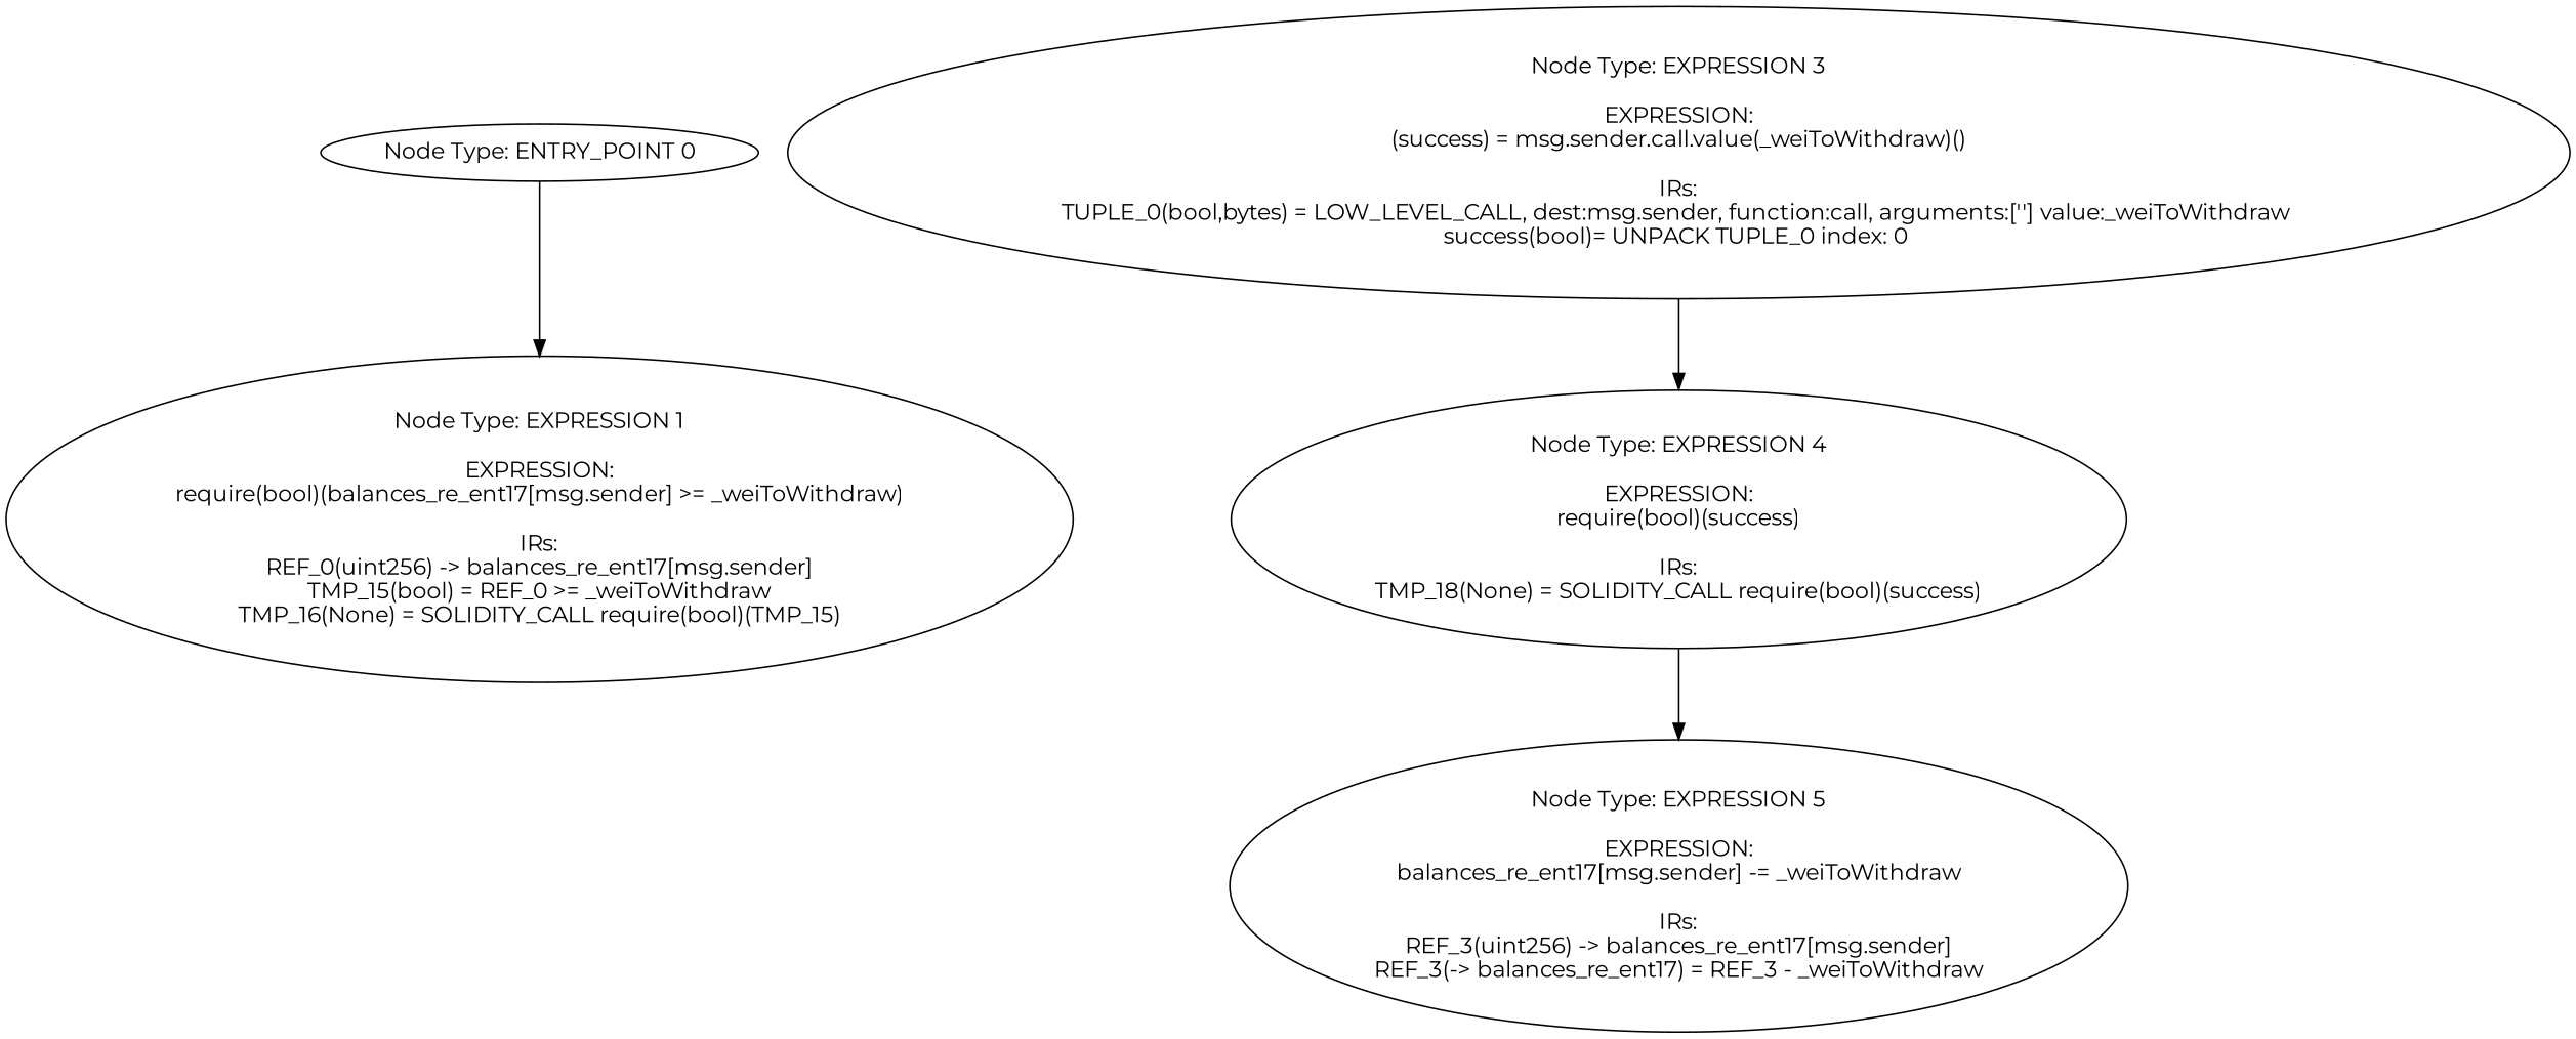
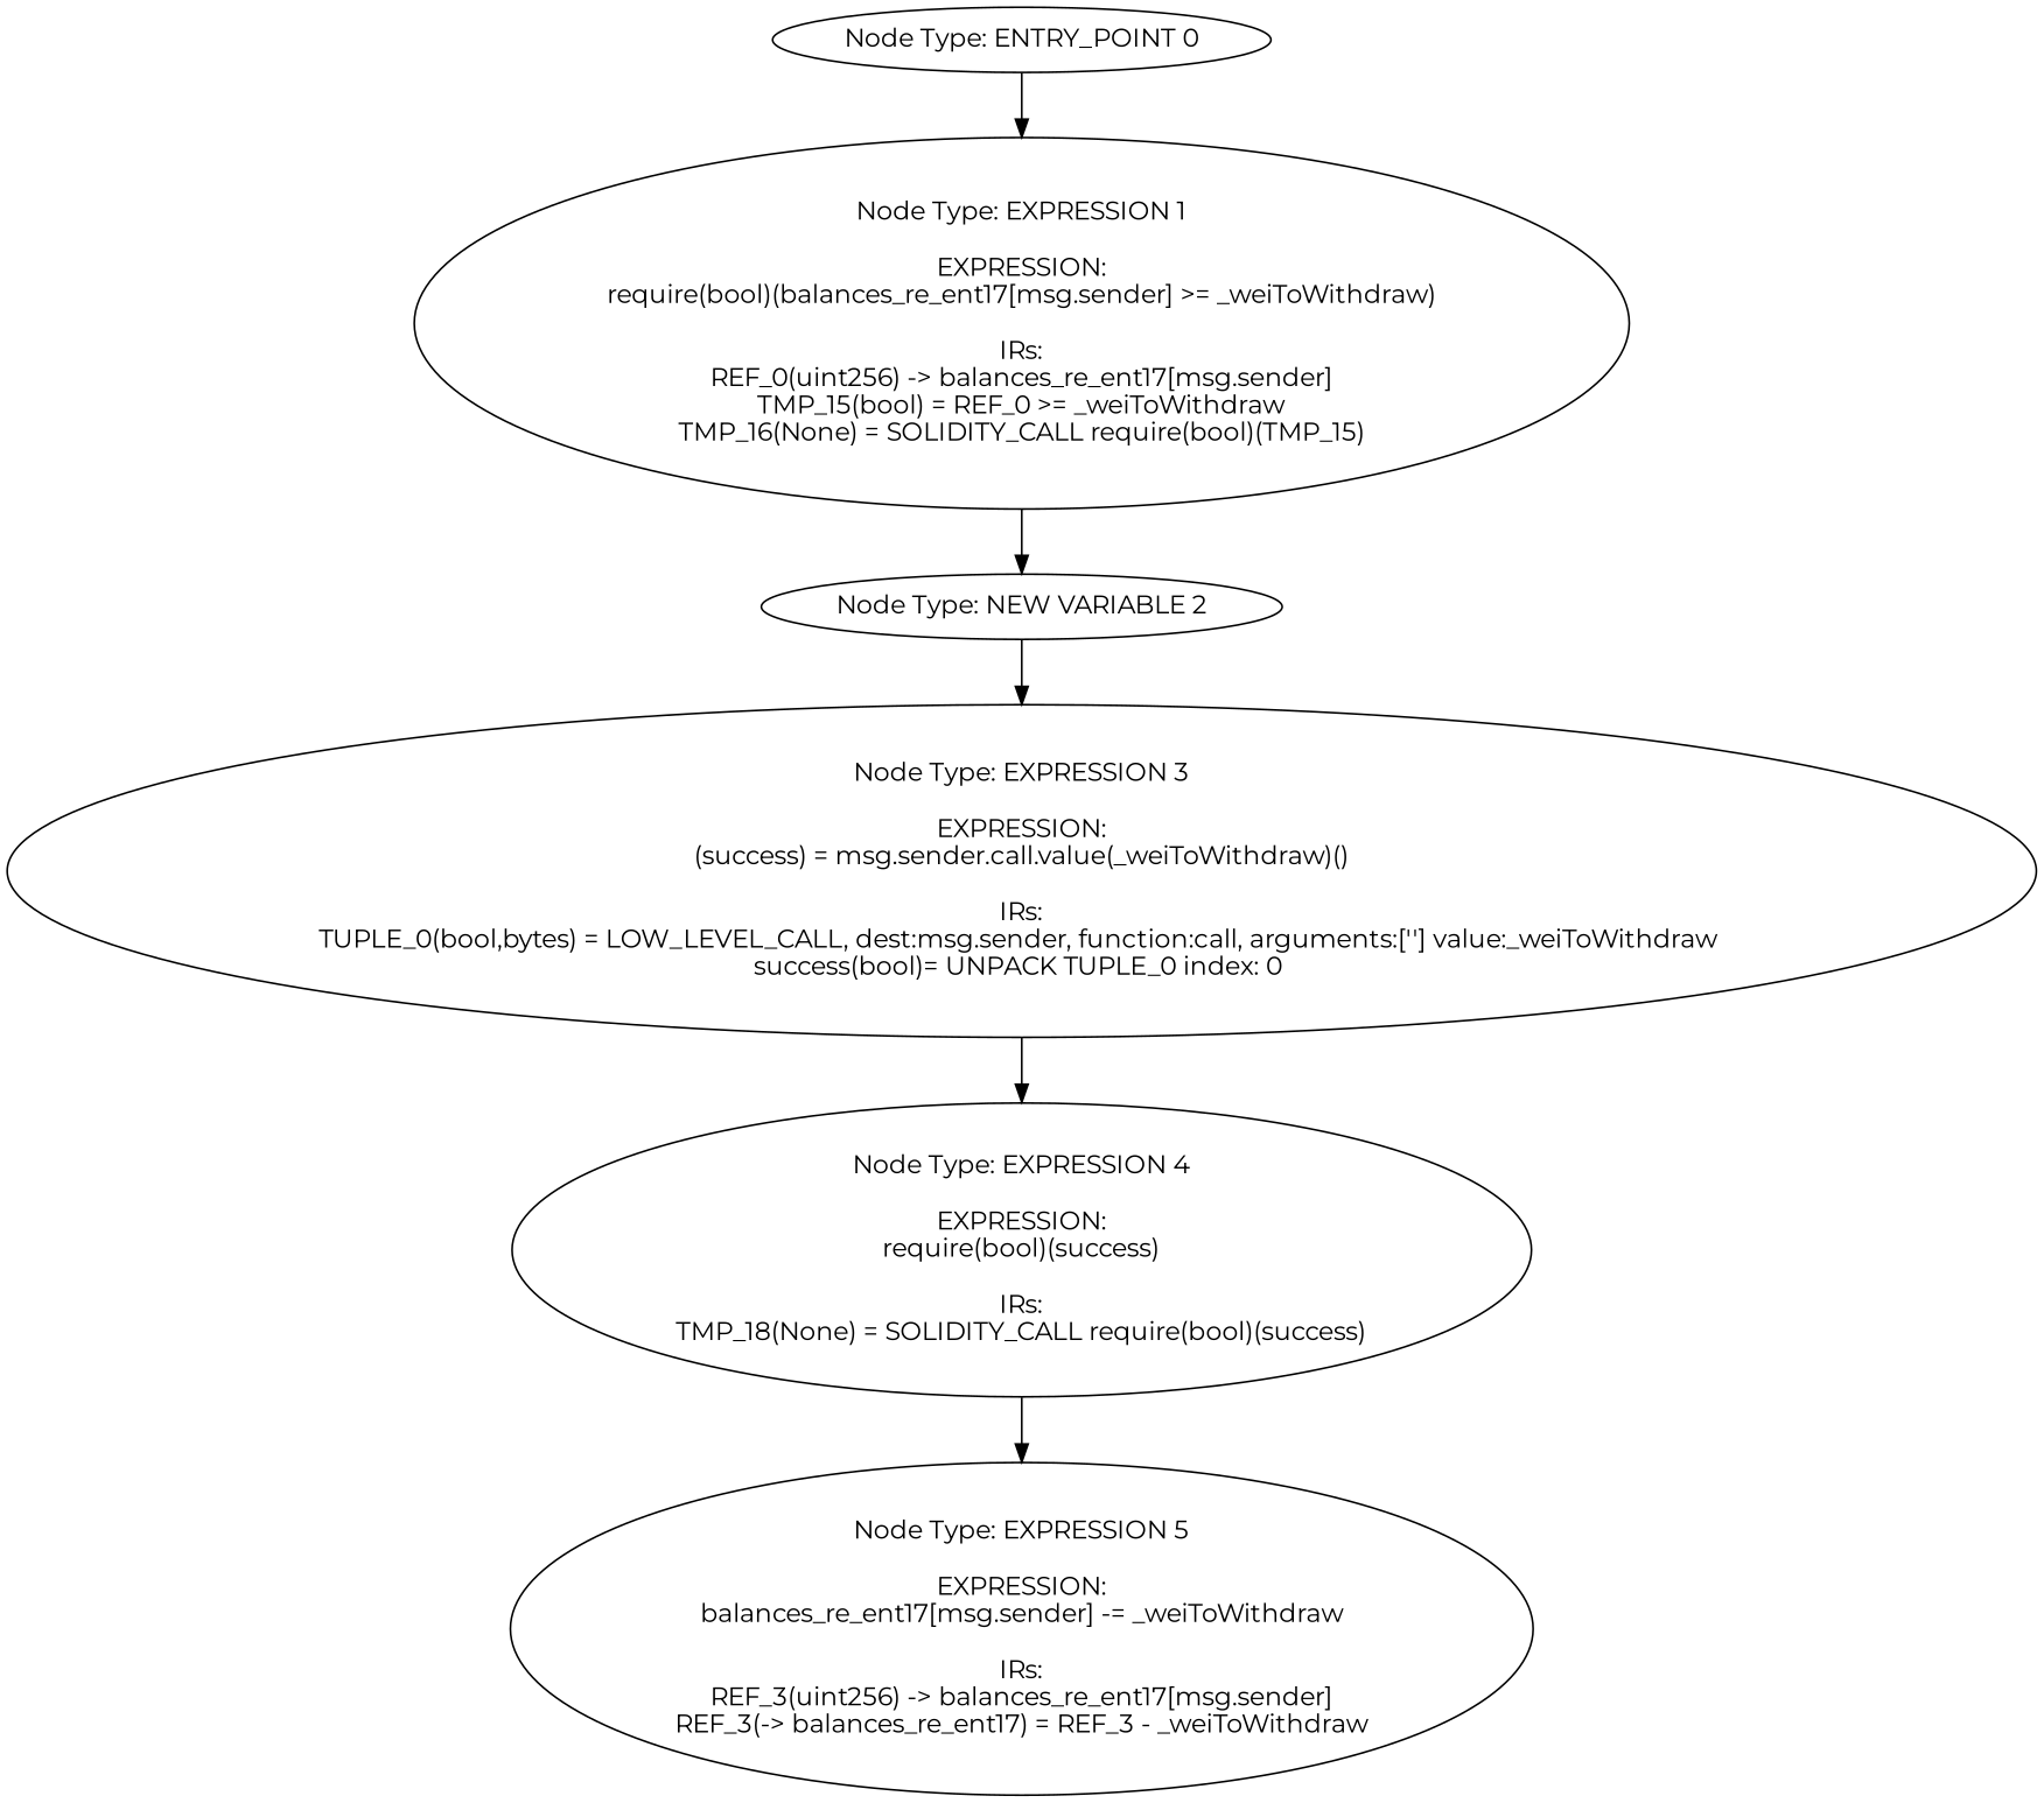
  digraph {
    fontname=Montserrat
    node [fontname=Montserrat]
    edge [fontname=Montserrat]
    n1 [label="Node Type: ENTRY_POINT 0\n"]
    n2 [label="Node Type: EXPRESSION 1\n\nEXPRESSION:\nrequire(bool)(balances_re_ent17[msg.sender] >= _weiToWithdraw)\n\nIRs:\nREF_0(uint256) -> balances_re_ent17[msg.sender]\nTMP_15(bool) = REF_0 >= _weiToWithdraw\nTMP_16(None) = SOLIDITY_CALL require(bool)(TMP_15)"]
+   n3 [label="Node Type: NEW VARIABLE 2\n"]
    n4 [label="Node Type: EXPRESSION 3\n\nEXPRESSION:\n(success) = msg.sender.call.value(_weiToWithdraw)()\n\nIRs:\nTUPLE_0(bool,bytes) = LOW_LEVEL_CALL, dest:msg.sender, function:call, arguments:[''] value:_weiToWithdraw \nsuccess(bool)= UNPACK TUPLE_0 index: 0 "]
    n5 [label="Node Type: EXPRESSION 4\n\nEXPRESSION:\nrequire(bool)(success)\n\nIRs:\nTMP_18(None) = SOLIDITY_CALL require(bool)(success)"]
    n6 [label="Node Type: EXPRESSION 5\n\nEXPRESSION:\nbalances_re_ent17[msg.sender] -= _weiToWithdraw\n\nIRs:\nREF_3(uint256) -> balances_re_ent17[msg.sender]\nREF_3(-> balances_re_ent17) = REF_3 - _weiToWithdraw"]
    n1 -> n2
+   n2 -> n3
+   n3 -> n4
    n4 -> n5
    n5 -> n6
  }
